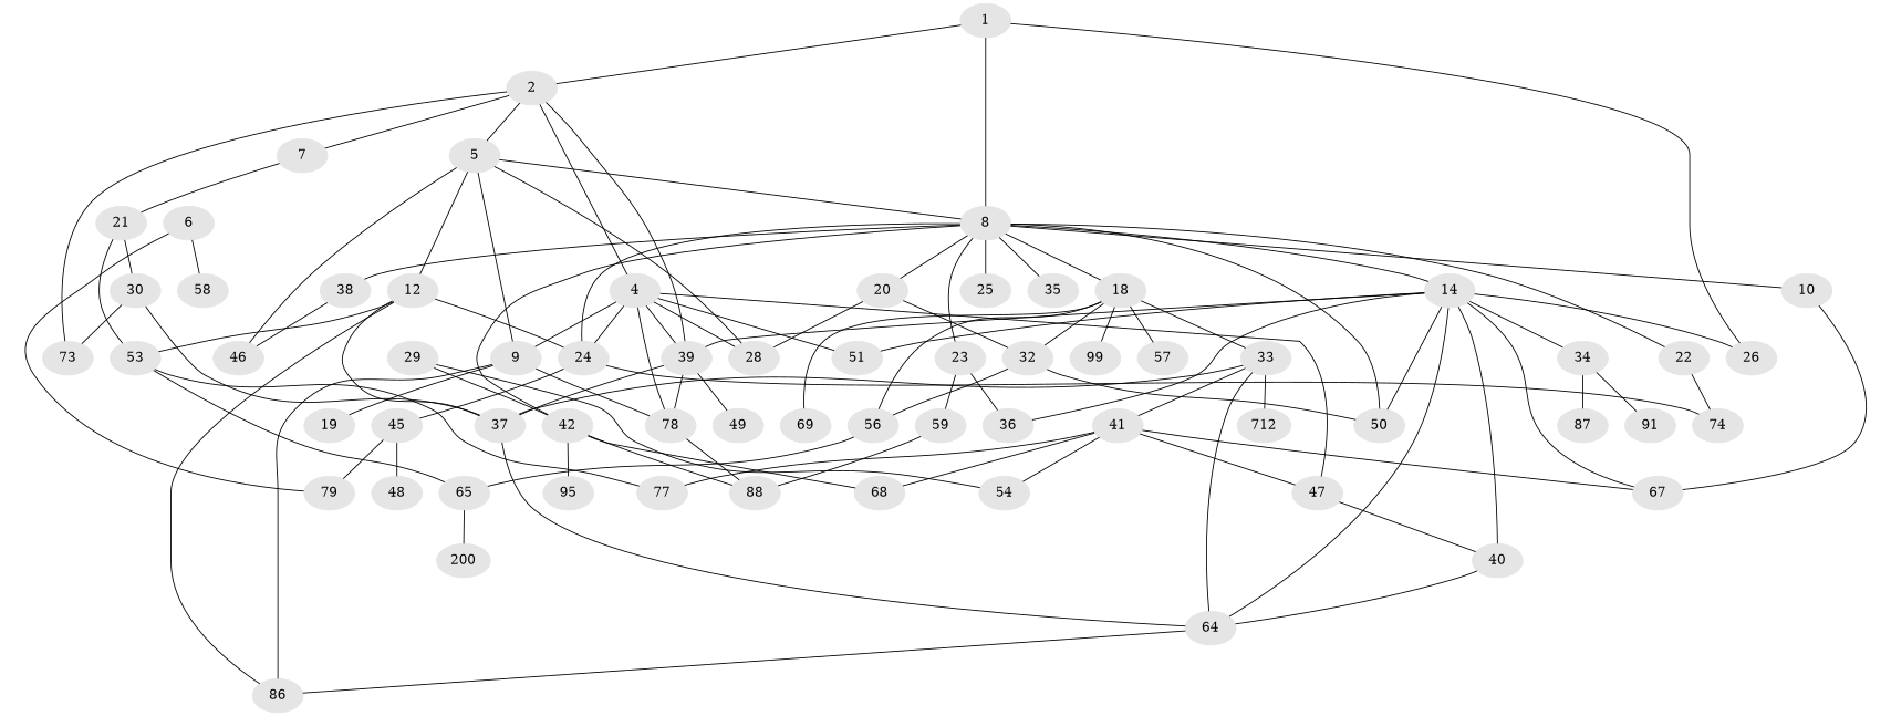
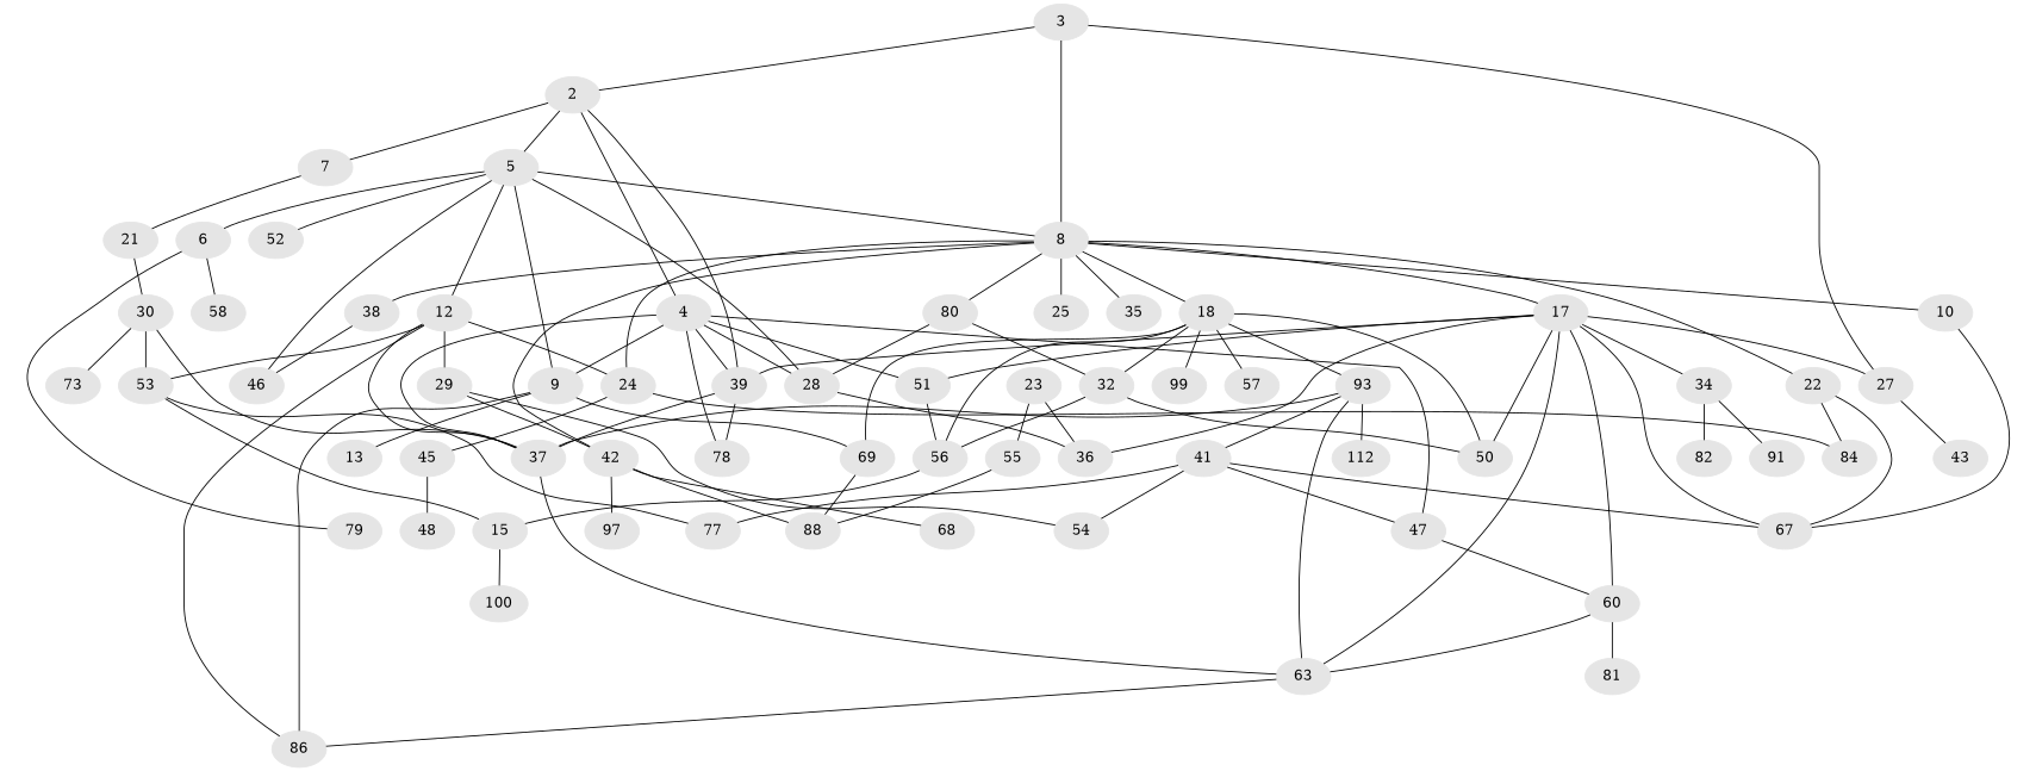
  graph {
    node [color=gray90 style=filled]
-   1 [super="+15"]
+   1 [super="+15" label=3]
    2 [super="+3"]
    8 [super="+13"]
-   27 [label=26]
+   27
    4 [super="+16"]
    5 [super="+17"]
    7
    n8 [label=39 super="+96"]
    73 [super="+76"]
    24 [super="+26"]
    10
-   14 [super="+101"]
+   14 [super="+101" label=17]
    18 [super="+102"]
-   20 [super="+61"]
+   20 [super="+61" label=80]
    22
    23 [super="+75"]
    25
    35
    38 [super="+104"]
    42 [super="+84"]
    50 [super="+70"]
+   43
    9 [super="+44"]
    28 [super="+66"]
    47
    51 [super="+59"]
    78 [super="+85"]
    6 [super="+11"]
    12 [super="+90"]
    46 [super="+107"]
+   52
    21
    37 [super="+40"]
-   49
-   19 [super="+110"]
+   19 [super="+110" label=13]
    86
-   74
+   74 [label=84]
    45 [super="+111"]
    36
-   60 [super="+80" label=40]
+   60 [super="+80"]
    56 [super="+106"]
    88 [super="+95"]
    58 [super="+83"]
    79
    29
    53 [super="+82"]
    30 [super="+109"]
    67 [super="+71"]
    34
-   63 [super="+72" label=64]
+   63 [super="+72"]
    32 [super="+94"]
-   33 [super="+39"]
+   33 [super="+39" label=93]
    57 [super="+108"]
    69
    99
-   55 [label=59]
+   55
    68 [super="+103"]
-   97 [label=95]
+   97
    54 [super="+93"]
    77 [super="+105"]
-   65 [super="+89"]
-   87
+   65 [super="+89" label=15]
+   87 [label=82]
    91
-   112 [label=712]
+   81 [super="+98"]
+   112
    41 [super="+62"]
    48 [super="+92"]
-   100 [label=200]
+   100
    1 -- 2
    1 -- 8
    1 -- 27
    2 -- 4
    2 -- 5
    2 -- 7
    2 -- n8
-   2 -- 73
    8 -- 24
    8 -- 10
    8 -- 14
    8 -- 18
    8 -- 20
    8 -- 22
-   8 -- 23
    8 -- 25
    8 -- 35
    8 -- 38
    8 -- 42
-   8 -- 50
+   18 -- 50
+   27 -- 43
    4 -- n8
-   4 -- 24
+   4 -- 37
    4 -- 9
    4 -- 28
    4 -- 47
    4 -- 51
    4 -- 78
    5 -- 8
    5 -- 9
    5 -- 28
+   5 -- 6
    5 -- 12
    5 -- 46
+   5 -- 52
    7 -- 21
    n8 -- 78
    n8 -- 37
-   n8 -- 49
    24 -- 74
    24 -- 45
    10 -- 67
    14 -- 27
    14 -- n8
    14 -- 50
    14 -- 51
    14 -- 36
    14 -- 60
    14 -- 67
    14 -- 34
    14 -- 63
    18 -- 56
    18 -- 32
    18 -- 33
    18 -- 57
    18 -- 69
    18 -- 99
    20 -- 28
    20 -- 32
    22 -- 74
+   22 -- 67
    23 -- 36
    23 -- 55
    38 -- 46
    42 -- 88
    42 -- 68
    42 -- 97
-   9 -- 78
+   9 -- 69
    9 -- 19
    9 -- 86
+   28 -- 36
    47 -- 60
-   78 -- 88
+   51 -- 56
+   69 -- 88
    6 -- 58
    6 -- 79
    12 -- 24
    12 -- 37
    12 -- 86
+   12 -- 29
    12 -- 53
    21 -- 30
    37 -- 63
-   45 -- 79
    45 -- 48
    60 -- 63
+   60 -- 81
    56 -- 65
    29 -- 42
    29 -- 54
    53 -- 77
    53 -- 65
    30 -- 73
    30 -- 37
-   21 -- 53
+   30 -- 53
    34 -- 87
    34 -- 91
    63 -- 86
    32 -- 50
    32 -- 56
    33 -- 37
    33 -- 63
    33 -- 112
    33 -- 41
    55 -- 88
    65 -- 100
    41 -- 47
    41 -- 67
-   41 -- 68
    41 -- 54
    41 -- 77
  }
